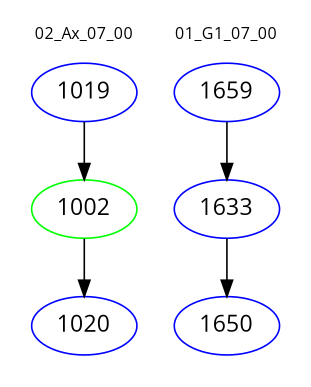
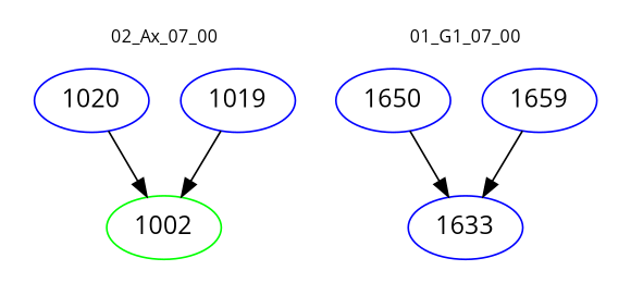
  digraph {
    fontname="Open Sans"
    node [color=blue fontname="Open Sans"]
    edge [color=black fontname="Open Sans"]
    n1 [label=1019]
    n2 [color=green label=1002]
    n3 [label=1020]
    n4 [label=1659]
    n5 [label=1633]
    n6 [label=1650]
    subgraph cluster_1 {
      color=white
      fontsize=10
      label="02_Ax_07_00"
      n1
      n2
      n3
    }
    subgraph cluster_2 {
      color=white
      fontsize=10
      label="01_G1_07_00"
      n4
      n5
      n6
    }
    n1 -> n2
-   n2 -> n3
+   n3 -> n2
    n4 -> n5
-   n5 -> n6
+   n6 -> n5
  }
